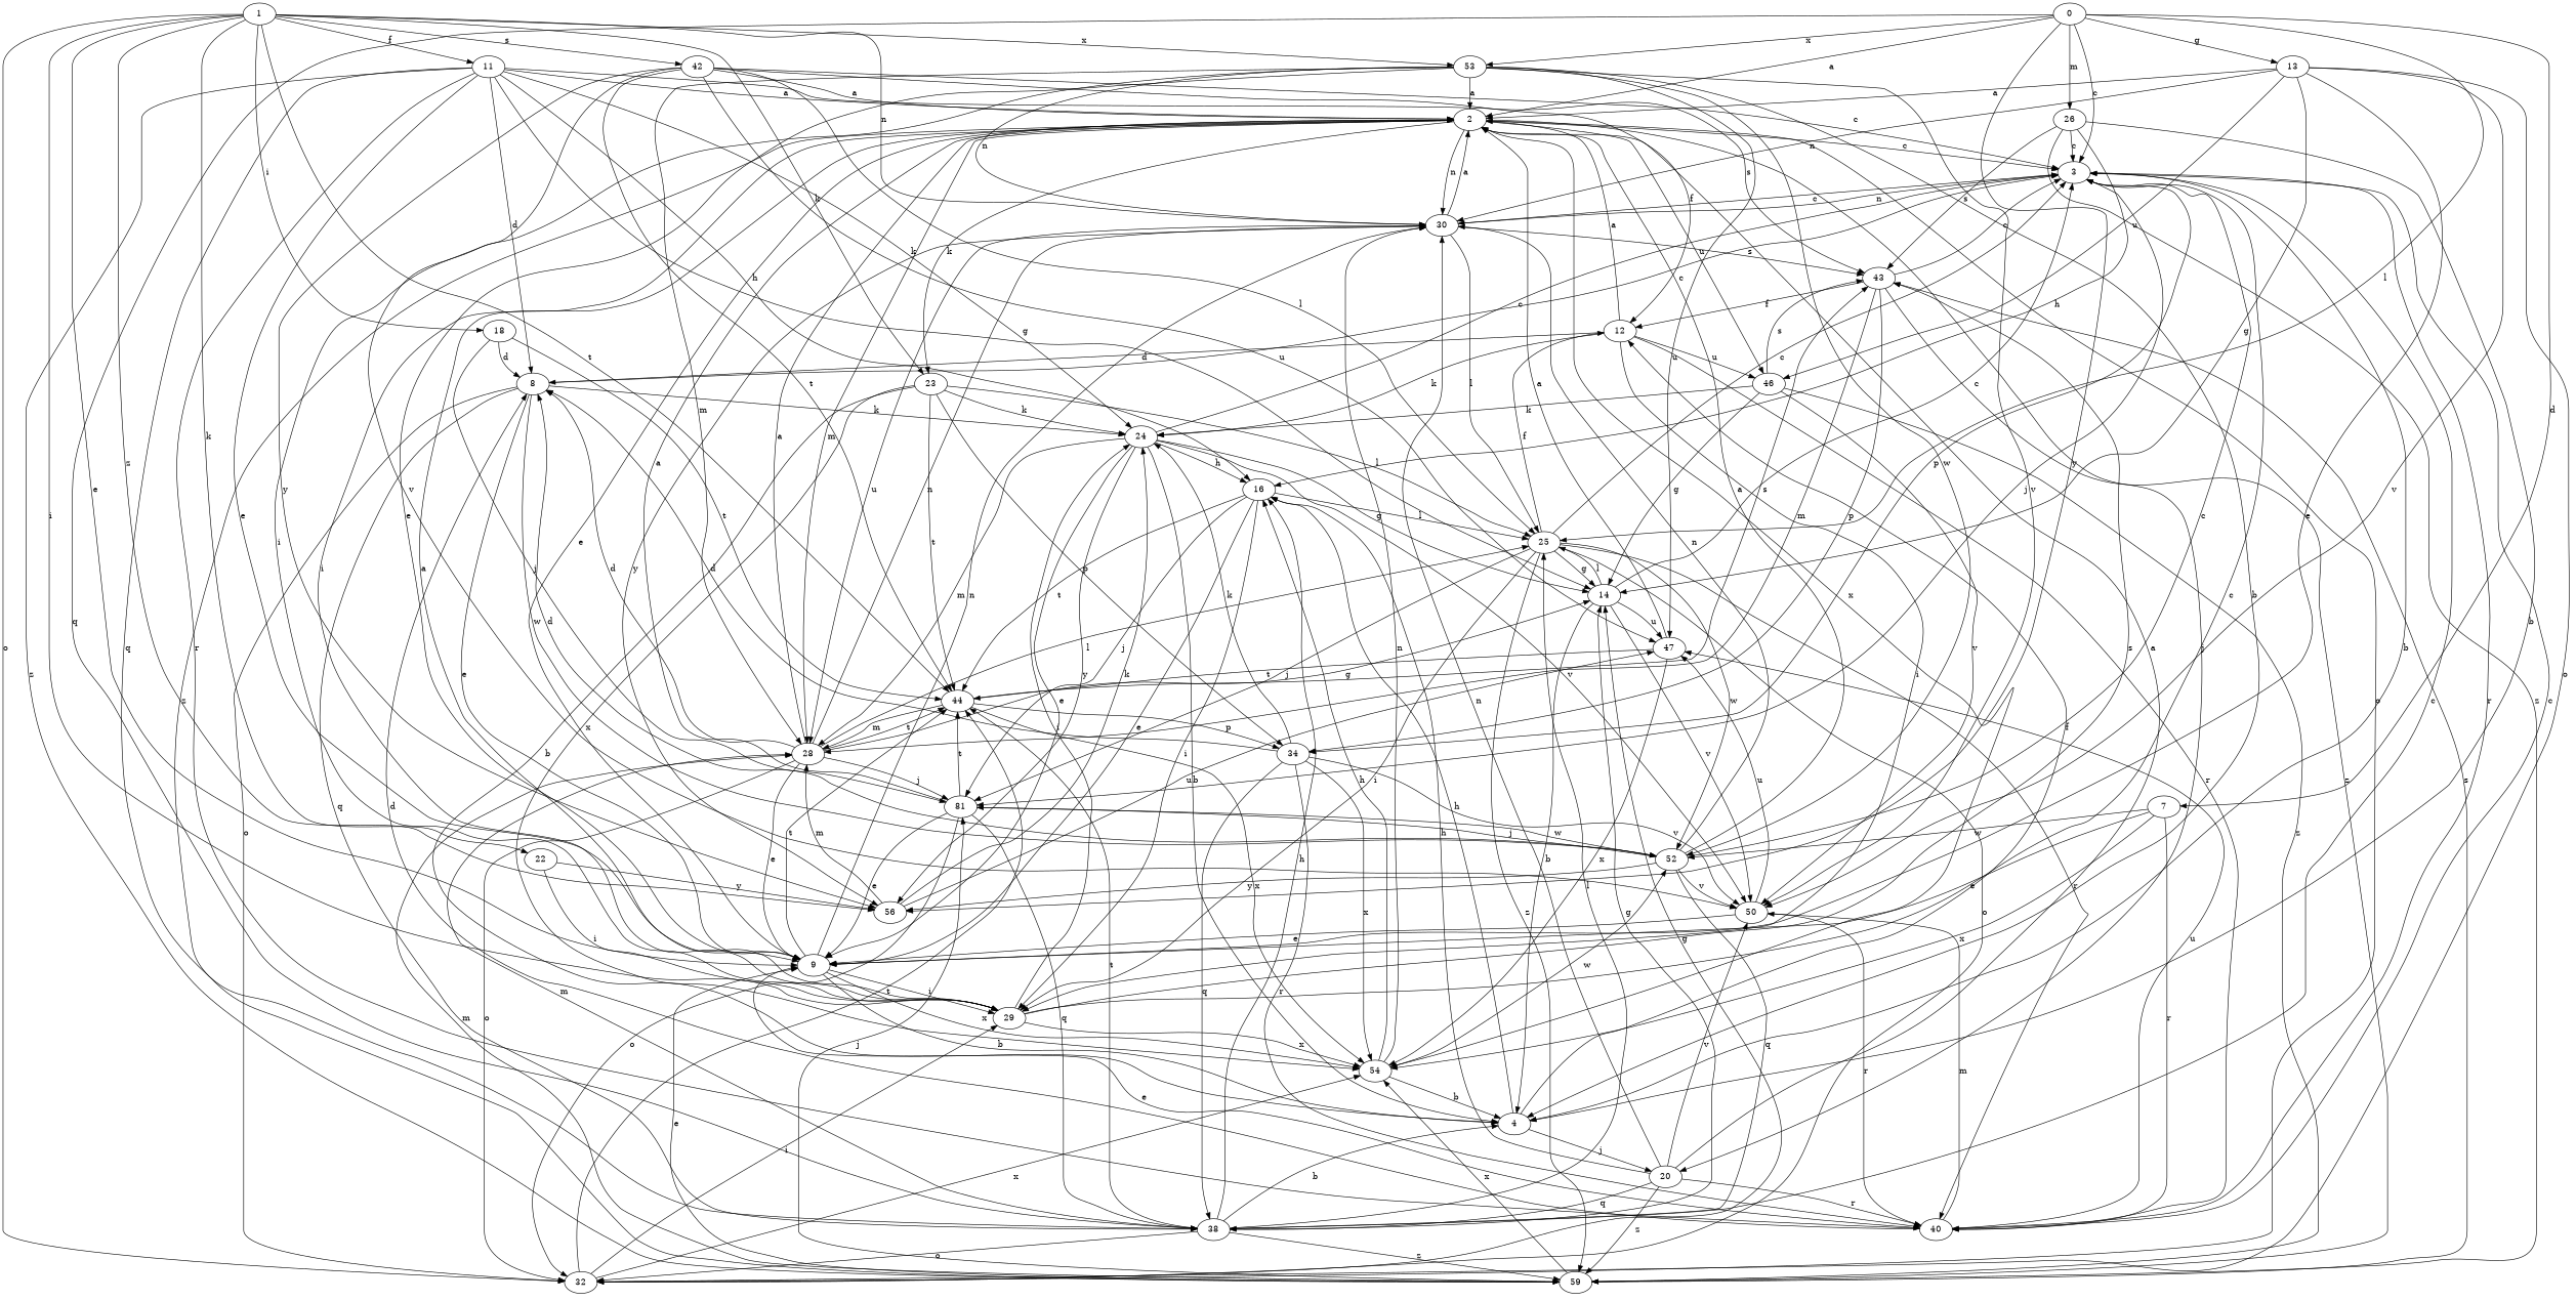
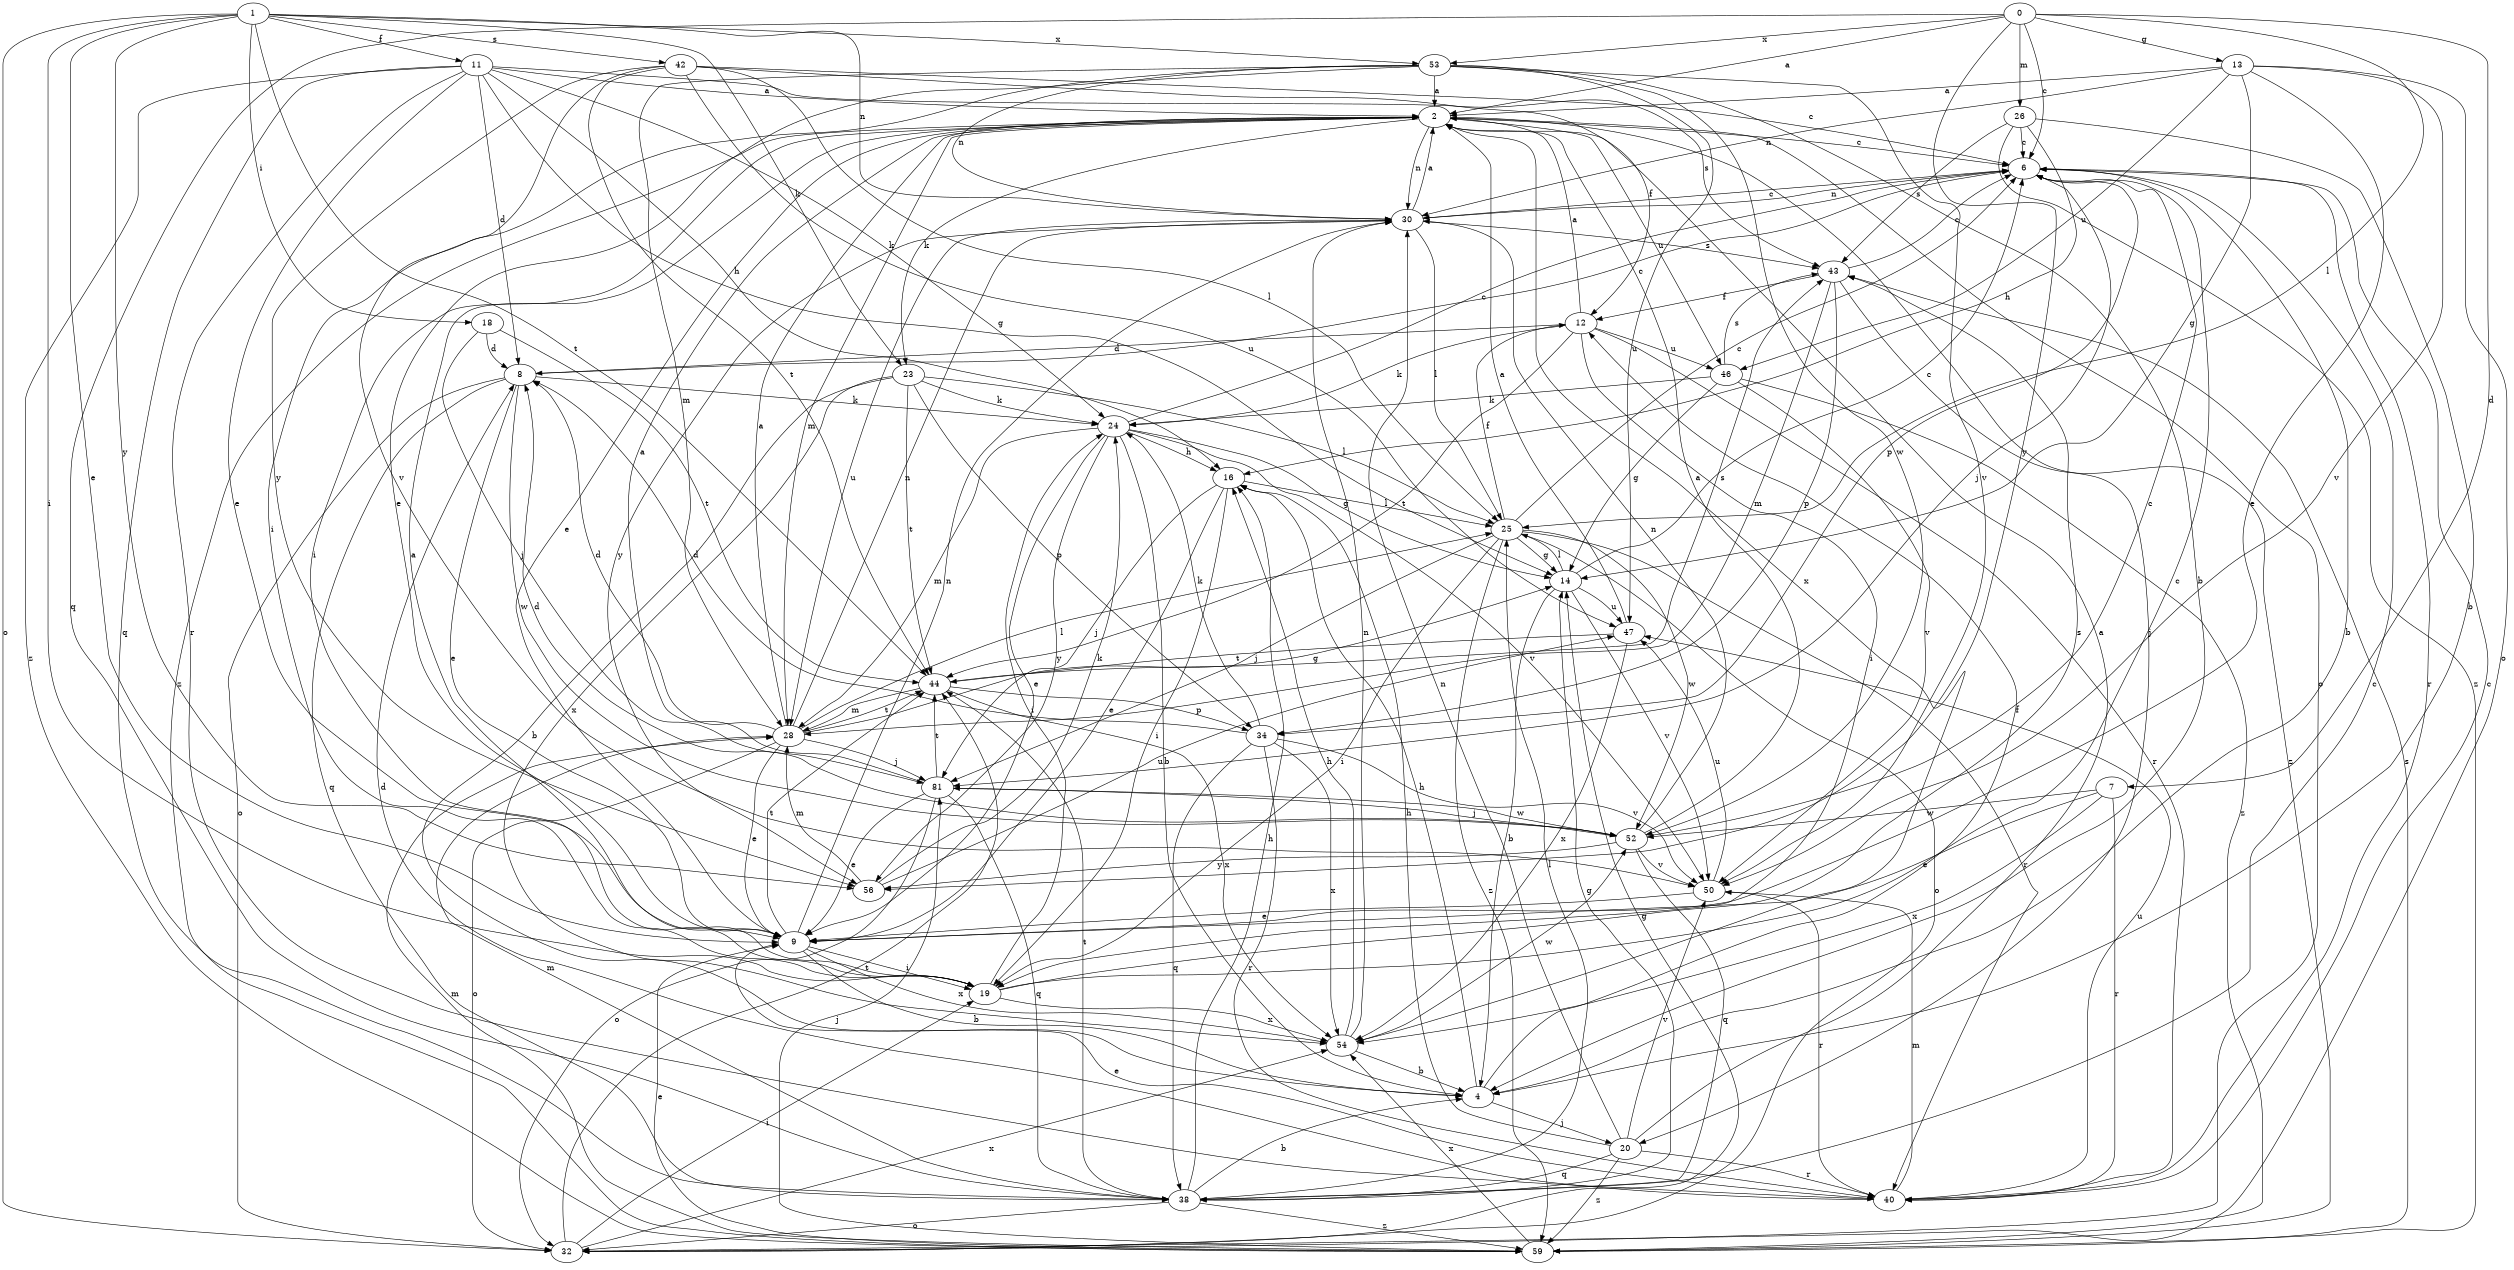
  strict digraph {
    0
    2
-   6 [label=3]
+   6
    7
    13
    25
    26
    38
    53
    56
    9
-   19 [label=29]
+   19
    23
    30
    32
    20
    28
    46
    54
    59
    4
    n22 [label=81]
    34
    40
    52
    14
    50
    12
    16
    43
    44
    47
    24
    1
    11
    18
-   22
    42
    8
    0 -> 2 [label=a]
    0 -> 6 [label=c]
    0 -> 7 [label=d]
    0 -> 13 [label=g]
    0 -> 25 [label=l]
    0 -> 26 [label=m]
    0 -> 38 [label=q]
    0 -> 53 [label=x]
    0 -> 56 [label=y]
    2 -> 6 [label=c]
    2 -> 9 [label=e]
    2 -> 19 [label=i]
    2 -> 23 [label=k]
    2 -> 30 [label=n]
    2 -> 32 [label=o]
    2 -> 20 [label=j]
    2 -> 28 [label=m]
    2 -> 46 [label=u]
    2 -> 54 [label=x]
    2 -> 59 [label=z]
    6 -> 30 [label=n]
    6 -> 4 [label=b]
    6 -> n22 [label=j]
    6 -> 34 [label=p]
    6 -> 40 [label=r]
    7 -> 9 [label=e]
    7 -> 54 [label=x]
    7 -> 40 [label=r]
    7 -> 52 [label=w]
    13 -> 2 [label=a]
    13 -> 9 [label=e]
    13 -> 30 [label=n]
    13 -> 32 [label=o]
    13 -> 46 [label=u]
    13 -> 14 [label=g]
    13 -> 50 [label=v]
    25 -> 6 [label=c]
    25 -> 19 [label=i]
    25 -> 32 [label=o]
    25 -> 59 [label=z]
    25 -> n22 [label=j]
    25 -> 40 [label=r]
    25 -> 52 [label=w]
    25 -> 14 [label=g]
    25 -> 12 [label=f]
    26 -> 6 [label=c]
    26 -> 59 [label=z]
    26 -> 4 [label=b]
    26 -> 16 [label=h]
    26 -> 43 [label=s]
    38 -> 6 [label=c]
    38 -> 25 [label=l]
    38 -> 32 [label=o]
    38 -> 28 [label=m]
    38 -> 59 [label=z]
    38 -> 4 [label=b]
    38 -> 14 [label=g]
    38 -> 16 [label=h]
    38 -> 44 [label=t]
    53 -> 2 [label=a]
    53 -> 9 [label=e]
    53 -> 19 [label=i]
    53 -> 30 [label=n]
    53 -> 28 [label=m]
    53 -> 4 [label=b]
    53 -> 52 [label=w]
    53 -> 50 [label=v]
    53 -> 47 [label=u]
    56 -> 28 [label=m]
    56 -> 47 [label=u]
    56 -> 24 [label=k]
    9 -> 19 [label=i]
    9 -> 30 [label=n]
    9 -> 54 [label=x]
    9 -> 4 [label=b]
    9 -> 44 [label=t]
    19 -> 2 [label=a]
    19 -> 6 [label=c]
    19 -> 54 [label=x]
    19 -> 43 [label=s]
    19 -> 24 [label=i]
    23 -> 25 [label=l]
    23 -> 54 [label=x]
    23 -> 4 [label=b]
    23 -> 34 [label=p]
    23 -> 44 [label=t]
    23 -> 24 [label=k]
    30 -> 2 [label=a]
    30 -> 6 [label=c]
    30 -> 25 [label=l]
    30 -> 56 [label=y]
    30 -> 28 [label=u]
    30 -> 43 [label=s]
    32 -> 19 [label=i]
    32 -> 54 [label=x]
    32 -> 14 [label=g]
    32 -> 44 [label=t]
    20 -> 2 [label=a]
    20 -> 38 [label=q]
    20 -> 30 [label=n]
    20 -> 59 [label=z]
    20 -> 40 [label=r]
    20 -> 50 [label=v]
    20 -> 16 [label=h]
    28 -> 2 [label=a]
    28 -> 25 [label=l]
    28 -> 9 [label=e]
    28 -> 30 [label=n]
    28 -> 32 [label=o]
    28 -> n22 [label=j]
    28 -> 14 [label=g]
    28 -> 44 [label=t]
    28 -> 8 [label=d]
    46 -> 59 [label=z]
    46 -> 14 [label=g]
    46 -> 50 [label=v]
    46 -> 43 [label=s]
    46 -> 24 [label=k]
    54 -> 30 [label=n]
    54 -> 4 [label=b]
    54 -> 52 [label=w]
    54 -> 16 [label=h]
    59 -> 9 [label=e]
    59 -> 28 [label=m]
    59 -> 54 [label=x]
    59 -> n22 [label=j]
    59 -> 43 [label=s]
    4 -> 20 [label=j]
    4 -> 12 [label=f]
    4 -> 16 [label=h]
    n22 -> 2 [label=a]
    n22 -> 38 [label=q]
    n22 -> 9 [label=e]
    n22 -> 32 [label=o]
    n22 -> 52 [label=w]
    n22 -> 44 [label=t]
    34 -> 38 [label=q]
    34 -> 54 [label=x]
    34 -> 40 [label=r]
    34 -> 50 [label=v]
    34 -> 24 [label=k]
    34 -> 8 [label=d]
    40 -> 6 [label=c]
    40 -> 9 [label=e]
    40 -> 50 [label=m]
    40 -> 47 [label=u]
    40 -> 8 [label=d]
    52 -> 2 [label=a]
    52 -> 6 [label=c]
    52 -> 38 [label=q]
    52 -> 56 [label=y]
    52 -> 30 [label=n]
    52 -> n22 [label=j]
    52 -> 50 [label=v]
    52 -> 8 [label=d]
    14 -> 6 [label=c]
    14 -> 25 [label=l]
    14 -> 4 [label=b]
    14 -> 50 [label=v]
    14 -> 47 [label=u]
    50 -> 9 [label=e]
    50 -> 40 [label=r]
    50 -> 47 [label=u]
    12 -> 2 [label=a]
    12 -> 19 [label=i]
    12 -> 46 [label=u]
    12 -> 40 [label=r]
    12 -> 24 [label=k]
    12 -> 8 [label=d]
    16 -> 25 [label=l]
    16 -> 9 [label=e]
    16 -> 19 [label=i]
    16 -> n22 [label=j]
-   16 -> 44 [label=t]
+   12 -> 44 [label=t]
    43 -> 6 [label=c]
    43 -> 28 [label=m]
    43 -> 59 [label=z]
    43 -> 34 [label=p]
    43 -> 12 [label=f]
    44 -> 28 [label=m]
    44 -> 54 [label=x]
    44 -> 34 [label=p]
    44 -> 43 [label=s]
    47 -> 2 [label=a]
    47 -> 54 [label=x]
    47 -> 44 [label=t]
    24 -> 6 [label=c]
    24 -> 56 [label=y]
    24 -> 9 [label=e]
    24 -> 28 [label=m]
    24 -> 4 [label=b]
    24 -> 14 [label=g]
    24 -> 50 [label=v]
    24 -> 16 [label=h]
    1 -> 53 [label=x]
-   1 -> 56 [label=z]
+   1 -> 56 [label=y]
    1 -> 9 [label=e]
    1 -> 19 [label=i]
    1 -> 23 [label=k]
    1 -> 30 [label=n]
    1 -> 32 [label=o]
    1 -> 44 [label=t]
    1 -> 11 [label=f]
    1 -> 18 [label=i]
-   1 -> 22 [label=k]
    1 -> 42 [label=s]
    11 -> 2 [label=a]
    11 -> 38 [label=q]
    11 -> 9 [label=e]
    11 -> 59 [label=z]
    11 -> 40 [label=r]
    11 -> 14 [label=g]
    11 -> 16 [label=h]
    11 -> 43 [label=s]
    11 -> 24 [label=k]
    11 -> 8 [label=d]
    18 -> n22 [label=j]
    18 -> 44 [label=t]
    18 -> 8 [label=d]
-   22 -> 56 [label=y]
-   22 -> 19 [label=i]
-   42 -> 2 [label=a]
    42 -> 6 [label=c]
    42 -> 25 [label=l]
    42 -> 56 [label=y]
    42 -> 50 [label=v]
    42 -> 12 [label=f]
    42 -> 44 [label=t]
    42 -> 47 [label=u]
    8 -> 6 [label=c]
    8 -> 38 [label=q]
    8 -> 9 [label=e]
    8 -> 32 [label=o]
    8 -> 52 [label=w]
    8 -> 24 [label=k]
  }
